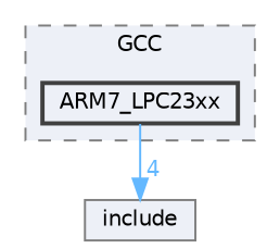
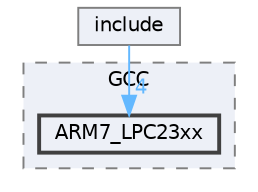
  digraph {
    compound=true
    node [fillcolor="#edf0f7" fontname=Helvetica fontsize=10 shape=box]
    n1 [color=grey25 height=0.2 label=ARM7_LPC23xx style="filled,bold" width=0.4]
    n2 [color=grey50 height=0.2 label=include style=filled width=0.4]
    subgraph cluster_1 {
      bgcolor="#edf0f7"
      fontname=Helvetica
      fontsize=10
      label=GCC
      pencolor=grey50
      style="filled,dashed"
      n1
    }
-   n1 -> n2 [color=steelblue1 fontcolor=steelblue1 fontname=Helvetica fontsize=10 headlabel=4 labeldistance=1.5 labelfontname=Helvetica labelfontsize=10]
+   n2 -> n1 [color=steelblue1 fontcolor=steelblue1 fontname=Helvetica fontsize=10 headlabel=4 labeldistance=1.5 labelfontname=Helvetica labelfontsize=10]
  }
